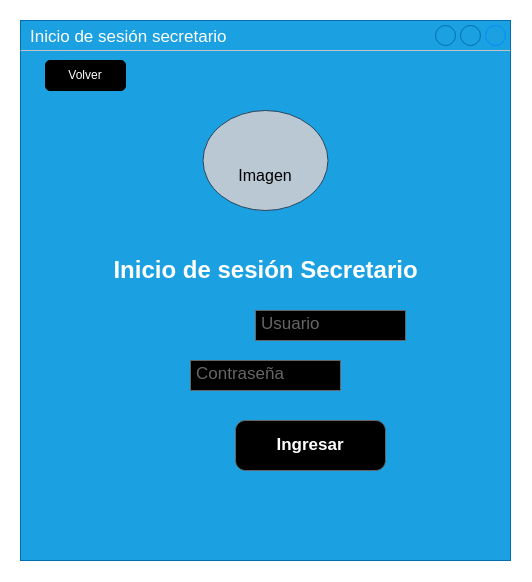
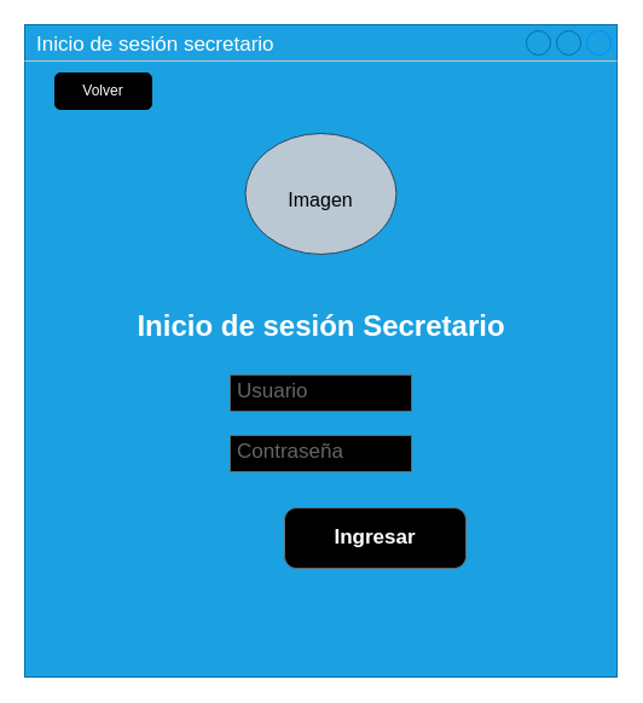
  <mxCell id="0" />
  <mxCell id="1" parent="0" />
  <mxCell id="2" value="Inicio de sesión secretario" style="strokeWidth=1;shadow=0;dashed=0;align=center;html=1;shape=mxgraph.mockup.containers.window;align=left;verticalAlign=top;spacingLeft=8;strokeColor2=#008cff;strokeColor3=#c4c4c4;mainText=;fontSize=17;labelBackgroundColor=none;whiteSpace=wrap;fillColor=#1ba1e2;fontColor=#ffffff;strokeColor=#006EAF;" vertex="1" parent="1"><mxGeometry x="20" y="20" width="490" height="540" as="geometry" /></mxCell>
  <mxCell id="3" value="Contraseña" style="strokeWidth=1;shadow=0;dashed=0;align=center;html=1;shape=mxgraph.mockup.text.textBox;fontColor=#666666;align=left;fontSize=17;spacingLeft=4;spacingTop=-3;whiteSpace=wrap;strokeColor=#666666;mainText=;fillColor=#000000;" vertex="1" parent="1"><mxGeometry x="190" y="360" width="150" height="30" as="geometry" /></mxCell>
- <mxCell id="4" value="Usuario" style="strokeWidth=1;shadow=0;dashed=0;align=center;html=1;shape=mxgraph.mockup.text.textBox;fontColor=#666666;align=left;fontSize=17;spacingLeft=4;spacingTop=-3;whiteSpace=wrap;strokeColor=#666666;mainText=;fillColor=#000000;" vertex="1" parent="1"><mxGeometry x="255" y="310" width="150" height="30" as="geometry" /></mxCell>
+ <mxCell id="4" value="Usuario" style="strokeWidth=1;shadow=0;dashed=0;align=center;html=1;shape=mxgraph.mockup.text.textBox;fontColor=#666666;align=left;fontSize=17;spacingLeft=4;spacingTop=-3;whiteSpace=wrap;strokeColor=#666666;mainText=;fillColor=#000000;" vertex="1" parent="1"><mxGeometry x="190" y="310" width="150" height="30" as="geometry" /></mxCell>
  <mxCell id="5" value="Ingresar" style="strokeWidth=1;shadow=0;dashed=0;align=center;html=1;shape=mxgraph.mockup.buttons.button;strokeColor=#666666;fontColor=#ffffff;mainText=;buttonStyle=round;fontSize=17;fontStyle=1;fillColor=#000000;whiteSpace=wrap;" vertex="1" parent="1"><mxGeometry x="235" y="420" width="150" height="50" as="geometry" /></mxCell>
  <mxCell id="6" value="&lt;font color=&quot;#ffffff&quot;&gt;Inicio de sesión Secretario&lt;/font&gt;" style="text;strokeColor=none;fillColor=none;html=1;fontSize=24;fontStyle=1;verticalAlign=middle;align=center;" vertex="1" parent="1"><mxGeometry x="215" y="250" width="100" height="40" as="geometry" /></mxCell>
  <mxCell id="7" value="" style="ellipse;whiteSpace=wrap;html=1;fillColor=#bac8d3;strokeColor=#23445d;" vertex="1" parent="1"><mxGeometry x="202.5" y="110" width="125" height="100" as="geometry" /></mxCell>
- <mxCell id="8" value="&lt;font style=&quot;font-size: 16px;&quot;&gt;Imagen&lt;/font&gt;" style="text;html=1;align=center;verticalAlign=middle;whiteSpace=wrap;rounded=0;" vertex="1" parent="1"><mxGeometry x="235" y="160" width="60" height="30" as="geometry" /></mxCell>
+ <mxCell id="8" value="&lt;font style=&quot;font-size: 16px;&quot;&gt;Imagen&lt;/font&gt;" style="text;html=1;align=center;verticalAlign=middle;whiteSpace=wrap;rounded=0;" vertex="1" parent="1"><mxGeometry x="235" y="150" width="60" height="30" as="geometry" /></mxCell>
  <mxCell id="9" value="&lt;font color=&quot;#ffffff&quot;&gt;Volver&lt;/font&gt;" style="rounded=1;whiteSpace=wrap;html=1;fillColor=#000000;" vertex="1" parent="1"><mxGeometry x="45" y="60" width="80" height="30" as="geometry" /></mxCell>
